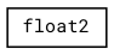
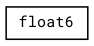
  digraph {
    rankdir=TB
    fontname="Roboto Mono"
-   n1 [color=black fillcolor=white fontname="Roboto Mono" fontsize=10 height=0.2 label=float2 shape=record style=filled width=0.4]
+   n1 [color=black fillcolor=white fontname="Roboto Mono" fontsize=10 height=0.2 label=float6 shape=record style=filled width=0.4]
  }
